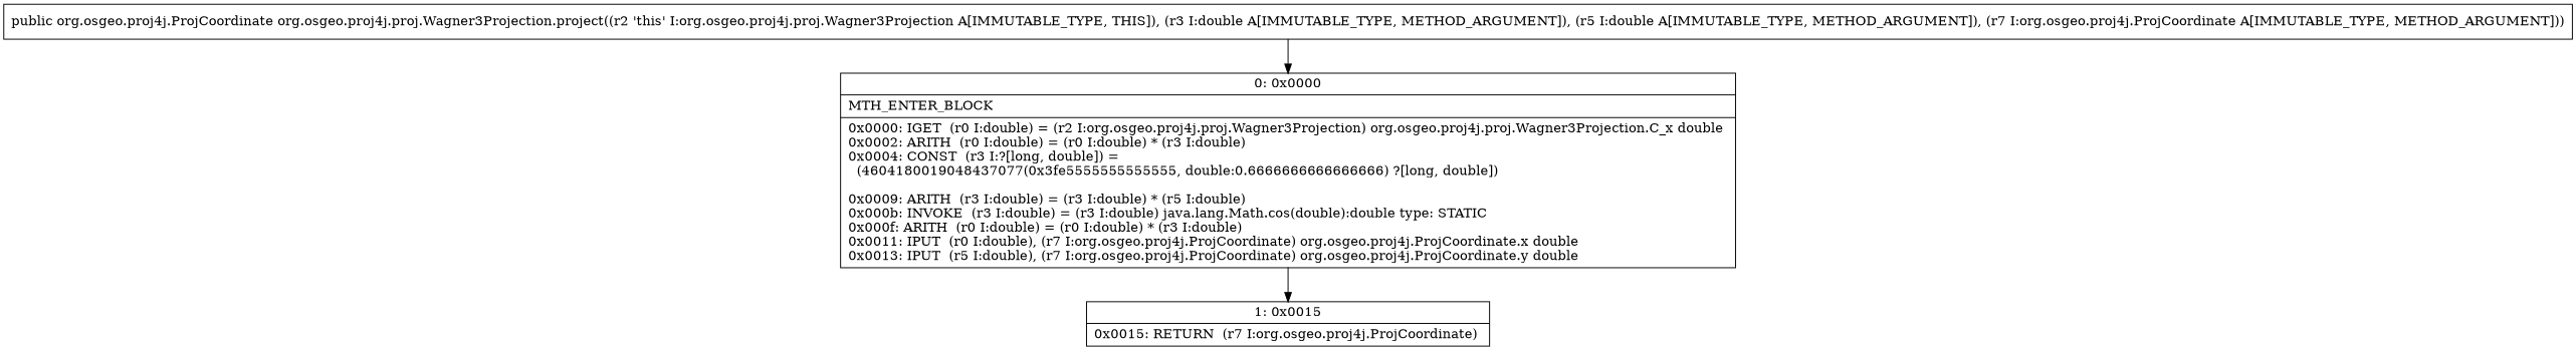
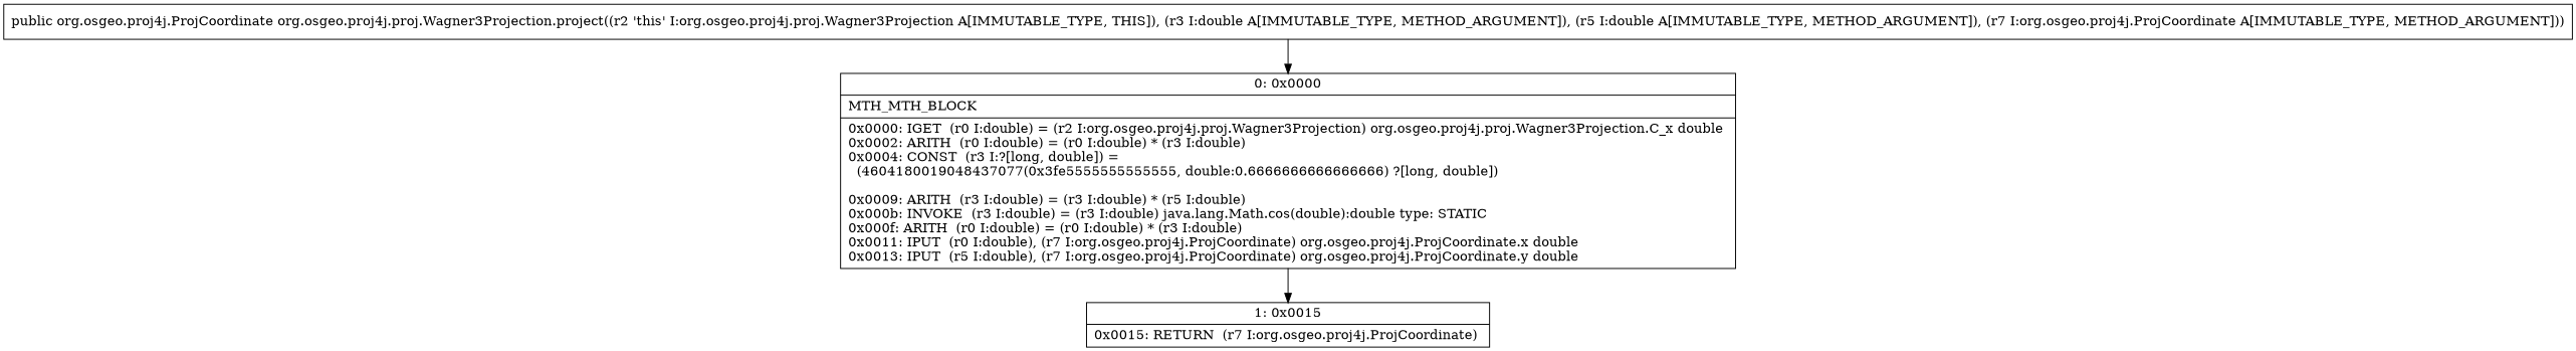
  digraph {
    fontname="DejaVu Serif"
    node [shape=record fontname="DejaVu Serif"]
    edge [fontname="DejaVu Serif"]
-   n1 [label="{0\:\ 0x0000|MTH_ENTER_BLOCK\l|0x0000: IGET  (r0 I:double) = (r2 I:org.osgeo.proj4j.proj.Wagner3Projection) org.osgeo.proj4j.proj.Wagner3Projection.C_x double \l0x0002: ARITH  (r0 I:double) = (r0 I:double) * (r3 I:double) \l0x0004: CONST  (r3 I:?[long, double]) = \l  (4604180019048437077(0x3fe5555555555555, double:0.6666666666666666) ?[long, double])\l \l0x0009: ARITH  (r3 I:double) = (r3 I:double) * (r5 I:double) \l0x000b: INVOKE  (r3 I:double) = (r3 I:double) java.lang.Math.cos(double):double type: STATIC \l0x000f: ARITH  (r0 I:double) = (r0 I:double) * (r3 I:double) \l0x0011: IPUT  (r0 I:double), (r7 I:org.osgeo.proj4j.ProjCoordinate) org.osgeo.proj4j.ProjCoordinate.x double \l0x0013: IPUT  (r5 I:double), (r7 I:org.osgeo.proj4j.ProjCoordinate) org.osgeo.proj4j.ProjCoordinate.y double \l}"]
+   n1 [label="{0\:\ 0x0000|MTH_MTH_BLOCK\l|0x0000: IGET  (r0 I:double) = (r2 I:org.osgeo.proj4j.proj.Wagner3Projection) org.osgeo.proj4j.proj.Wagner3Projection.C_x double \l0x0002: ARITH  (r0 I:double) = (r0 I:double) * (r3 I:double) \l0x0004: CONST  (r3 I:?[long, double]) = \l  (4604180019048437077(0x3fe5555555555555, double:0.6666666666666666) ?[long, double])\l \l0x0009: ARITH  (r3 I:double) = (r3 I:double) * (r5 I:double) \l0x000b: INVOKE  (r3 I:double) = (r3 I:double) java.lang.Math.cos(double):double type: STATIC \l0x000f: ARITH  (r0 I:double) = (r0 I:double) * (r3 I:double) \l0x0011: IPUT  (r0 I:double), (r7 I:org.osgeo.proj4j.ProjCoordinate) org.osgeo.proj4j.ProjCoordinate.x double \l0x0013: IPUT  (r5 I:double), (r7 I:org.osgeo.proj4j.ProjCoordinate) org.osgeo.proj4j.ProjCoordinate.y double \l}"]
    n2 [label="{1\:\ 0x0015|0x0015: RETURN  (r7 I:org.osgeo.proj4j.ProjCoordinate) \l}"]
    n3 [label="{public org.osgeo.proj4j.ProjCoordinate org.osgeo.proj4j.proj.Wagner3Projection.project((r2 'this' I:org.osgeo.proj4j.proj.Wagner3Projection A[IMMUTABLE_TYPE, THIS]), (r3 I:double A[IMMUTABLE_TYPE, METHOD_ARGUMENT]), (r5 I:double A[IMMUTABLE_TYPE, METHOD_ARGUMENT]), (r7 I:org.osgeo.proj4j.ProjCoordinate A[IMMUTABLE_TYPE, METHOD_ARGUMENT])) }"]
    n1 -> n2
    n3 -> n1
  }
